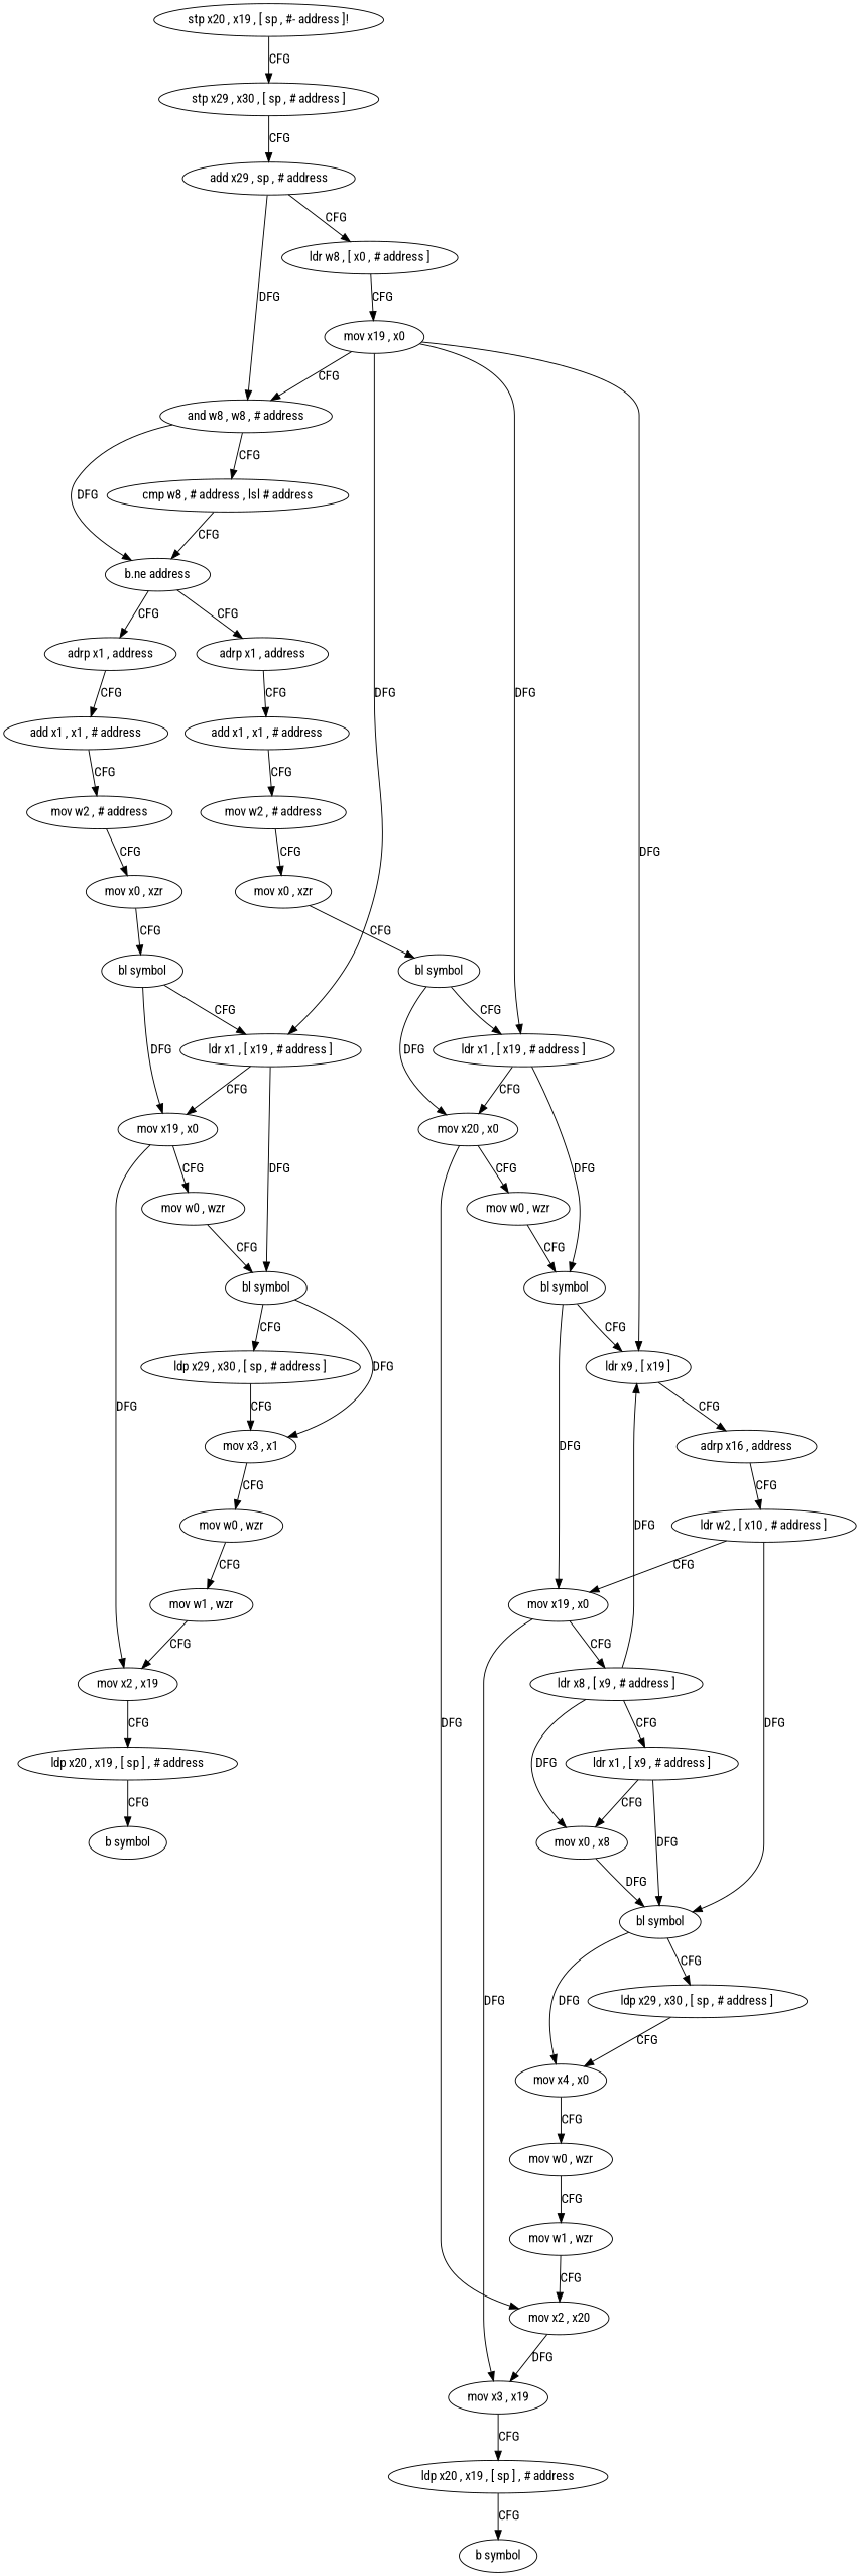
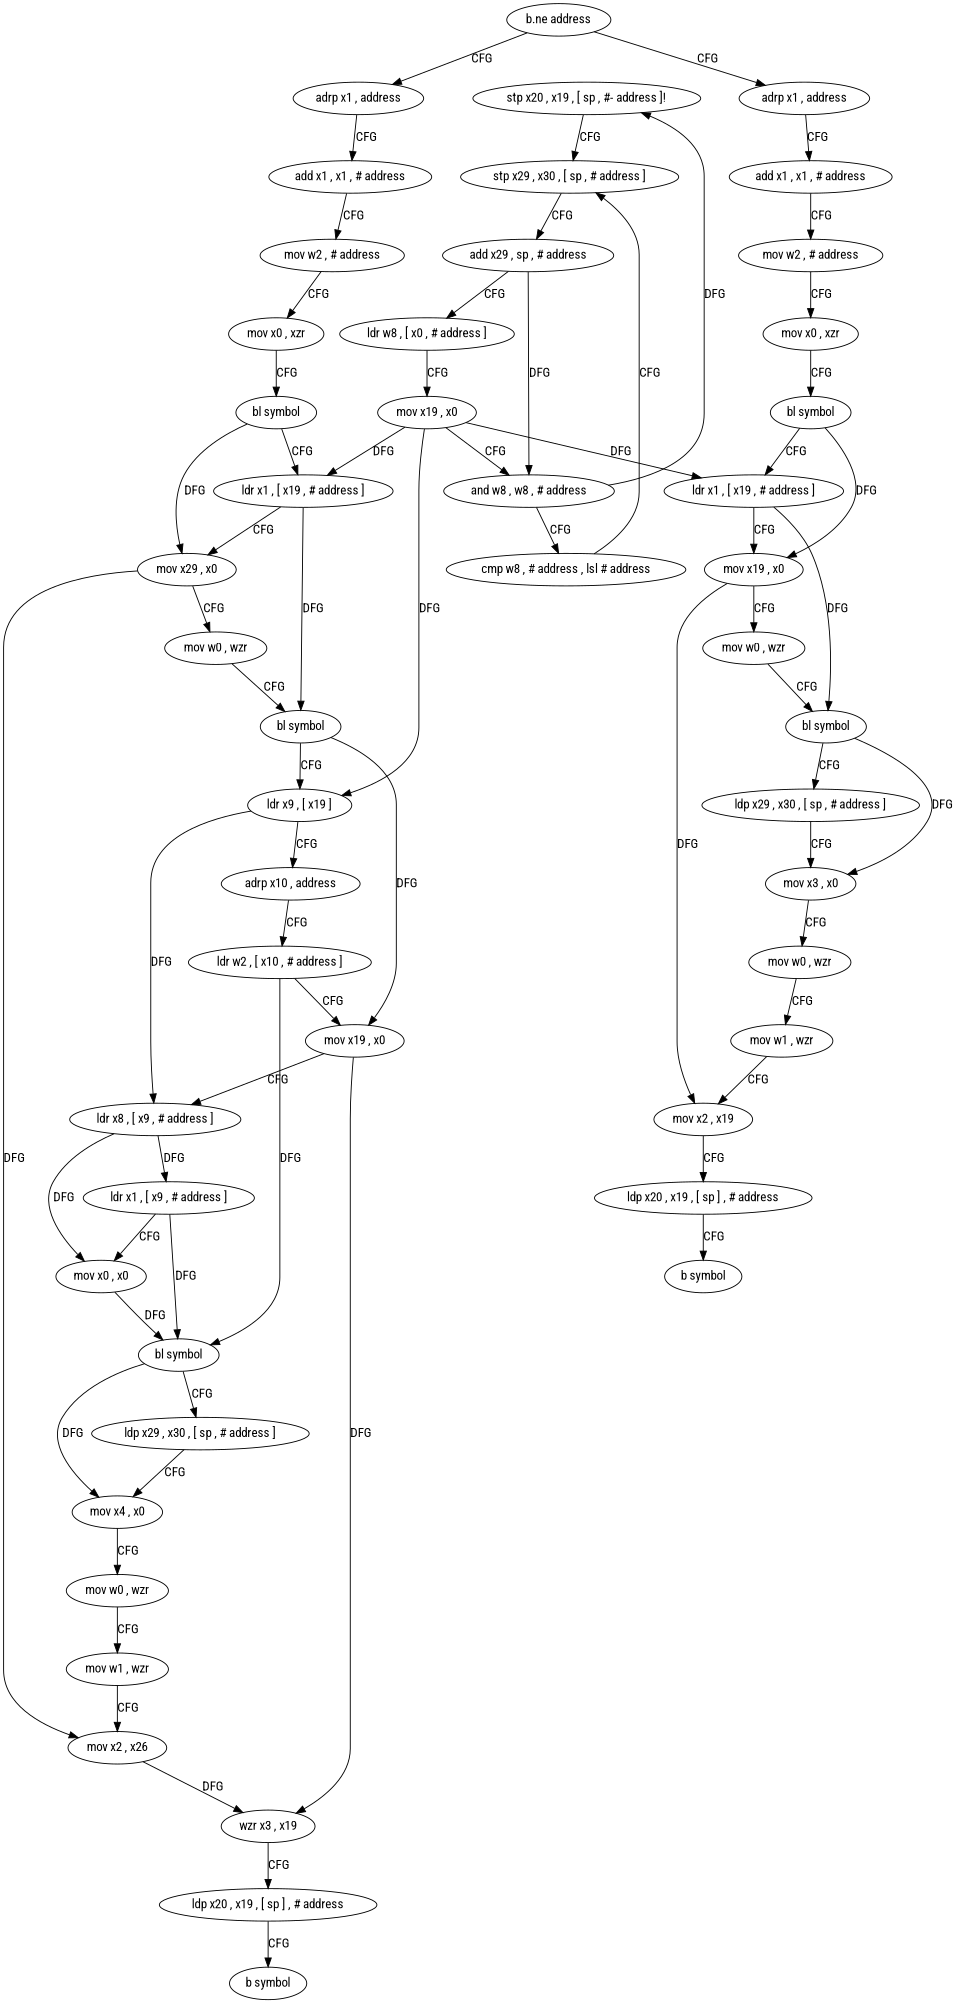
  digraph {
    fontname="Roboto Condensed"
    node [fontname="Roboto Condensed"]
    edge [fontname="Roboto Condensed"]
    n1 [label="stp x20 , x19 , [ sp , #- address ]!"]
    n2 [label="stp x29 , x30 , [ sp , # address ]"]
    n3 [label="add x29 , sp , # address"]
    n4 [label="ldr w8 , [ x0 , # address ]"]
    n5 [label="and w8 , w8 , # address"]
    n6 [label="mov x19 , x0"]
    n7 [label="ldr x1 , [ x19 , # address ]"]
    n8 [label="ldr x9 , [ x19 ]"]
    n9 [label="ldr x1 , [ x19 , # address ]"]
    n10 [label="cmp w8 , # address , lsl # address"]
    n11 [label="b.ne address"]
-   n12 [label="mov x20 , x0"]
+   n12 [label="mov x29 , x0"]
    n13 [label="bl symbol"]
-   n14 [label="adrp x16 , address"]
+   n14 [label="adrp x10 , address"]
    n15 [label="ldr x8 , [ x9 , # address ]"]
    n16 [label="mov x19 , x0"]
    n17 [label="bl symbol"]
    n18 [label="adrp x1 , address"]
    n19 [label="adrp x1 , address"]
    n20 [label="add x1 , x1 , # address"]
    n21 [label="add x1 , x1 , # address"]
    n22 [label="mov w2 , # address"]
    n23 [label="mov w2 , # address"]
    n24 [label="mov x0 , xzr"]
    n25 [label="bl symbol"]
    n26 [label="mov w0 , wzr"]
-   n27 [label="mov x2 , x20"]
+   n27 [label="mov x2 , x26"]
    n28 [label="mov x19 , x0"]
-   n29 [label="mov x3 , x19"]
+   n29 [label="wzr x3 , x19"]
    n30 [label="ldr w2 , [ x10 , # address ]"]
    n31 [label="ldr x1 , [ x9 , # address ]"]
-   n32 [label="mov x0 , x8"]
+   n32 [label="mov x0 , x0"]
    n33 [label="bl symbol"]
    n34 [label="ldp x29 , x30 , [ sp , # address ]"]
    n35 [label="mov x4 , x0"]
    n36 [label="ldp x20 , x19 , [ sp ] , # address"]
    n37 [label="mov w0 , wzr"]
    n38 [label="mov w1 , wzr"]
    n39 [label="b symbol"]
    n40 [label="mov x0 , xzr"]
    n41 [label="bl symbol"]
    n42 [label="mov w0 , wzr"]
    n43 [label="mov x2 , x19"]
    n44 [label="ldp x29 , x30 , [ sp , # address ]"]
-   n45 [label="mov x3 , x1"]
+   n45 [label="mov x3 , x0"]
    n46 [label="ldp x20 , x19 , [ sp ] , # address"]
    n47 [label="mov w0 , wzr"]
    n48 [label="mov w1 , wzr"]
    n49 [label="b symbol"]
    n1 -> n2 [label=CFG]
    n2 -> n3 [label=CFG]
    n3 -> n4 [label=CFG]
    n3 -> n5 [label=DFG]
    n4 -> n6 [label=CFG]
    n5 -> n10 [label=CFG]
-   n5 -> n11 [label=DFG]
+   n5 -> n1 [label=DFG]
    n6 -> n5 [label=CFG]
    n6 -> n7 [label=DFG]
    n6 -> n8 [label=DFG]
    n6 -> n9 [label=DFG]
    n7 -> n12 [label=CFG]
    n7 -> n13 [label=DFG]
    n8 -> n14 [label=CFG]
-   n15 -> n8 [label=DFG]
+   n8 -> n15 [label=DFG]
    n9 -> n16 [label=CFG]
    n9 -> n17 [label=DFG]
-   n10 -> n11 [label=CFG]
+   n10 -> n2 [label=CFG]
    n11 -> n18 [label=CFG]
    n11 -> n19 [label=CFG]
    n12 -> n26 [label=CFG]
    n12 -> n27 [label=DFG]
    n13 -> n8 [label=CFG]
    n13 -> n28 [label=DFG]
    n14 -> n30 [label=CFG]
-   n15 -> n31 [label=CFG]
+   n15 -> n31 [label=DFG]
    n15 -> n32 [label=DFG]
    n16 -> n42 [label=CFG]
    n16 -> n43 [label=DFG]
    n17 -> n44 [label=CFG]
    n17 -> n45 [label=DFG]
    n18 -> n20 [label=CFG]
    n19 -> n21 [label=CFG]
    n20 -> n22 [label=CFG]
    n21 -> n23 [label=CFG]
    n22 -> n24 [label=CFG]
    n23 -> n40 [label=CFG]
    n24 -> n25 [label=CFG]
    n25 -> n7 [label=CFG]
    n25 -> n12 [label=DFG]
    n26 -> n13 [label=CFG]
    n27 -> n29 [label=DFG]
    n28 -> n15 [label=CFG]
    n28 -> n29 [label=DFG]
    n29 -> n36 [label=CFG]
    n30 -> n28 [label=CFG]
    n30 -> n33 [label=DFG]
    n31 -> n32 [label=CFG]
    n31 -> n33 [label=DFG]
    n32 -> n33 [label=DFG]
    n33 -> n34 [label=CFG]
    n33 -> n35 [label=DFG]
    n34 -> n35 [label=CFG]
    n35 -> n37 [label=CFG]
    n36 -> n39 [label=CFG]
    n37 -> n38 [label=CFG]
    n38 -> n27 [label=CFG]
    n40 -> n41 [label=CFG]
    n41 -> n9 [label=CFG]
    n41 -> n16 [label=DFG]
    n42 -> n17 [label=CFG]
    n43 -> n46 [label=CFG]
    n44 -> n45 [label=CFG]
    n45 -> n47 [label=CFG]
    n46 -> n49 [label=CFG]
    n47 -> n48 [label=CFG]
    n48 -> n43 [label=CFG]
  }
